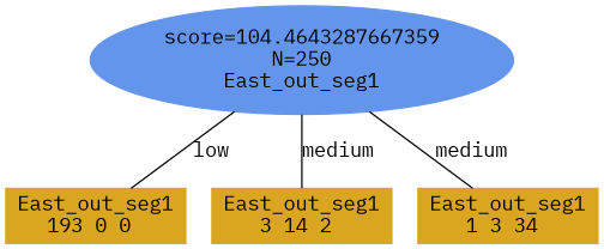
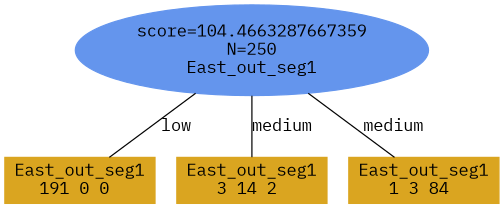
  digraph {
    fontname="IBM Plex Mono"
    node [color=goldenrod fontname="IBM Plex Mono" shape=box style=filled]
    edge [dir=none fontname="IBM Plex Mono"]
-   n1 [color=cornflowerblue label="score=104.4643287667359\nN=250\nEast_out_seg1" shape=ellipse]
-   n2 [label="East_out_seg1\n193 0 0 "]
+   n1 [color=cornflowerblue label="score=104.4663287667359\nN=250\nEast_out_seg1" shape=ellipse]
+   n2 [label="East_out_seg1\n191 0 0 "]
    n3 [label="East_out_seg1\n3 14 2 "]
-   n4 [label="East_out_seg1\n1 3 34 "]
+   n4 [label="East_out_seg1\n1 3 84 "]
    subgraph sub_1 {
      rank=same
      n1
    }
    subgraph sub_2 {
      rank=same
      n2
    }
    subgraph sub_3 {
      rank=same
      n3
    }
    subgraph sub_4 {
      rank=same
      n4
    }
    n1 -> n2 [label=low]
    n1 -> n3 [label=medium]
    n1 -> n4 [label=medium]
  }
